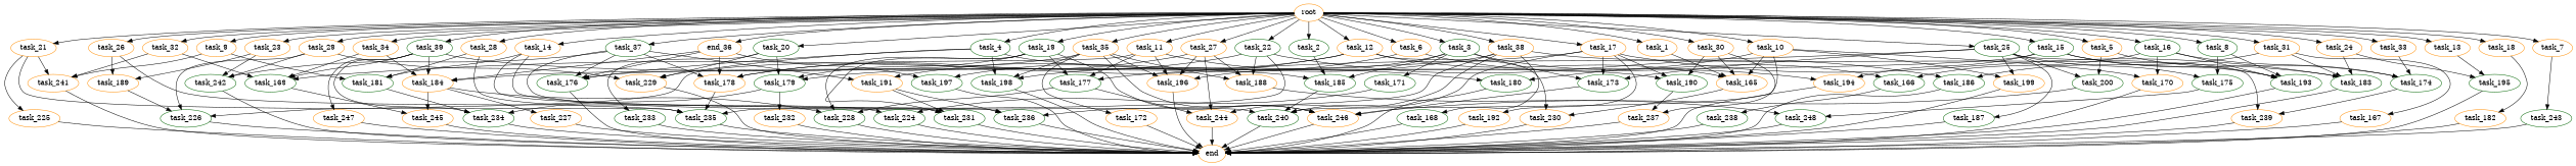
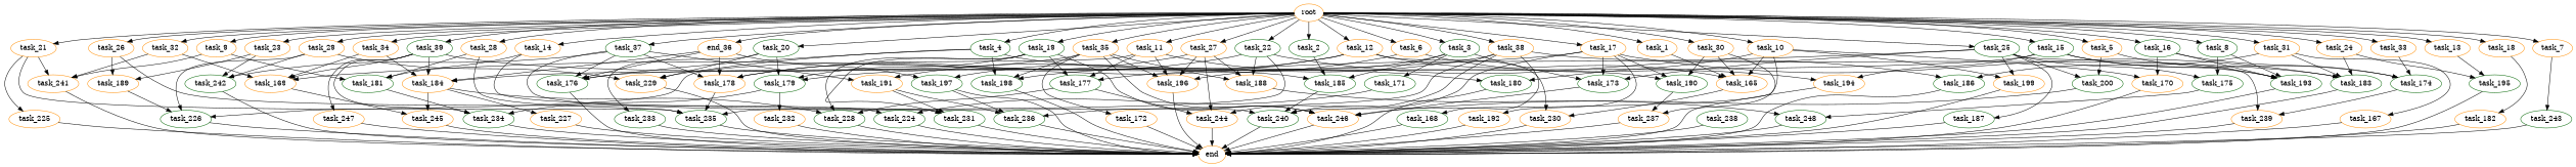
  digraph {
    node [color=darkorange]
    root
    task_11
    task_2 [color=darkgreen]
    task_23
    task_35
    task_33
    task_14
    task_3 [color=darkgreen]
    task_28
    task_22 [color=darkgreen]
    task_21
    task_5
    task_30
    task_9
    task_27
    task_20 [color=darkgreen]
    task_37 [color=darkgreen]
    task_39 [color=darkgreen]
    task_8 [color=darkgreen]
    task_15 [color=darkgreen]
    task_24
    task_31
    task_12
    task_32
    task_10
    task_29
    task_1
    task_34
    task_4 [color=darkgreen]
    task_13
    n31 [label=end_36]
    task_16 [color=darkgreen]
    task_18
    task_26
    task_25 [color=darkgreen]
    task_19 [color=darkgreen]
    task_38
    task_17
    task_6
    task_7
    task_226 [color=darkgreen]
    task_196
    task_177 [color=darkgreen]
    task_180 [color=darkgreen]
    task_185 [color=darkgreen]
    task_242 [color=darkgreen]
    task_189
    task_198 [color=darkgreen]
    task_246
    task_172
    task_188
    task_184
    task_174 [color=darkgreen]
    task_231 [color=darkgreen]
    task_236 [color=darkgreen]
    task_181 [color=darkgreen]
    task_173 [color=darkgreen]
    task_171 [color=darkgreen]
-   task_166 [color=darkgreen]
    task_235 [color=darkgreen]
    task_178
    task_186 [color=darkgreen]
    task_225
    task_241
    task_193 [color=darkgreen]
    task_200 [color=darkgreen]
    task_165
    task_190 [color=darkgreen]
    task_237
    task_244
    task_233 [color=darkgreen]
    task_179 [color=darkgreen]
    task_229
    task_240 [color=darkgreen]
    task_176 [color=darkgreen]
    task_191
    task_234 [color=darkgreen]
    task_247
-   task_169 [color=darkgreen]
+   task_169
    task_175 [color=darkgreen]
    task_194
    task_183 [color=darkgreen]
    task_195 [color=darkgreen]
    task_167
    task_230
    task_197 [color=darkgreen]
    task_199
    task_170
    task_182
    task_224 [color=darkgreen]
    task_239
    task_187 [color=darkgreen]
    task_228 [color=darkgreen]
    task_168 [color=darkgreen]
    task_192
    task_243 [color=darkgreen]
    end
    task_248 [color=darkgreen]
    task_245
    task_227
    task_238 [color=darkgreen]
    task_232
    root -> task_11
    root -> task_2
    root -> task_23
    root -> task_35
    root -> task_33
    root -> task_14
    root -> task_3
    root -> task_28
    root -> task_22
    root -> task_21
    root -> task_5
    root -> task_30
    root -> task_9
    root -> task_27
    root -> task_20
    root -> task_37
    root -> task_39
    root -> task_8
    root -> task_15
    root -> task_24
    root -> task_31
    root -> task_12
    root -> task_32
    root -> task_10
    root -> task_29
    root -> task_1
    root -> task_34
    root -> task_4
    root -> task_13
    root -> n31
    root -> task_16
    root -> task_18
    root -> task_26
    root -> task_25
    root -> task_19
    root -> task_38
    root -> task_17
    root -> task_6
    root -> task_7
    task_11 -> task_226
    task_11 -> task_196
    task_11 -> task_177
    task_11 -> task_180
    task_2 -> task_185
    task_23 -> task_242
    task_23 -> task_189
    task_35 -> task_196
    task_35 -> task_198
    task_35 -> task_246
    task_35 -> task_172
    task_35 -> task_188
    task_35 -> task_184
    task_33 -> task_174
    task_14 -> task_231
-   task_14 -> task_236
+   task_197 -> task_236
    task_14 -> task_181
    task_3 -> task_196
    task_3 -> task_185
    task_3 -> task_173
    task_3 -> task_171
-   task_3 -> task_166
    task_28 -> task_181
    task_28 -> task_235
    task_22 -> task_188
    task_22 -> task_235
    task_22 -> task_178
    task_22 -> task_186
    task_21 -> task_235
    task_21 -> task_225
    task_21 -> task_241
    task_5 -> task_193
    task_5 -> task_200
    task_30 -> task_165
    task_30 -> task_190
    task_30 -> task_237
    task_9 -> task_181
    task_9 -> task_241
    task_27 -> task_196
    task_27 -> task_188
    task_27 -> task_178
    task_27 -> task_244
    task_20 -> task_233
    task_20 -> task_179
    task_20 -> task_229
    task_37 -> task_242
    task_37 -> task_178
    task_37 -> task_240
    task_37 -> task_176
    task_37 -> task_191
    task_39 -> task_185
    task_39 -> task_184
    task_39 -> task_234
    task_39 -> task_247
    task_39 -> task_169
    task_8 -> task_193
    task_8 -> task_175
    task_15 -> task_174
    task_15 -> task_193
    task_15 -> task_176
    task_15 -> task_194
    task_24 -> task_183
    task_24 -> task_195
    task_31 -> task_186
    task_31 -> task_183
    task_31 -> task_167
    task_12 -> task_165
    task_12 -> task_179
    task_12 -> task_230
    task_12 -> task_197
    task_32 -> task_241
    task_32 -> task_169
    task_10 -> task_180
    task_10 -> task_165
    task_10 -> task_240
    task_10 -> task_199
    task_10 -> task_170
    task_29 -> task_226
    task_29 -> task_242
    task_29 -> task_229
    task_1 -> task_165
    task_34 -> task_184
    task_34 -> task_169
    task_4 -> task_198
    task_4 -> task_190
    task_4 -> task_229
    task_4 -> task_176
    task_13 -> task_195
    n31 -> task_184
    n31 -> task_178
    n31 -> task_176
    n31 -> task_197
    task_16 -> task_174
-   task_16 -> task_166
    task_16 -> task_193
    task_16 -> task_170
    task_18 -> task_182
    task_26 -> task_189
    task_26 -> task_224
    task_25 -> task_177
    task_25 -> task_173
    task_25 -> task_200
    task_25 -> task_175
    task_25 -> task_199
    task_25 -> task_239
    task_25 -> task_187
    task_19 -> task_177
    task_19 -> task_246
    task_19 -> task_231
    task_19 -> task_179
    task_19 -> task_228
    task_38 -> task_198
    task_38 -> task_236
    task_38 -> task_244
    task_38 -> task_183
    task_38 -> task_168
    task_17 -> task_173
    task_17 -> task_190
    task_17 -> task_240
    task_17 -> task_169
    task_17 -> task_183
    task_17 -> task_192
    task_6 -> task_191
    task_6 -> task_194
    task_7 -> task_243
    task_226 -> end
    task_196 -> end
    task_177 -> task_244
    task_177 -> task_228
    task_180 -> end
    task_185 -> task_240
    task_242 -> end
    task_189 -> task_226
    task_198 -> end
    task_246 -> end
    task_172 -> end
    task_188 -> task_248
    task_184 -> task_228
    task_184 -> task_245
    task_184 -> task_227
    task_174 -> task_239
    task_231 -> end
    task_236 -> end
    task_181 -> task_234
    task_173 -> task_246
    task_171 -> task_224
-   task_166 -> task_238
    task_235 -> end
    task_178 -> task_235
    task_186 -> end
    task_225 -> end
    task_241 -> end
    task_193 -> end
    task_200 -> task_246
    task_165 -> task_230
    task_190 -> task_237
    task_237 -> end
    task_244 -> end
    task_233 -> end
    task_179 -> task_234
    task_179 -> task_232
    task_229 -> end
    task_240 -> end
    task_176 -> end
    task_191 -> task_231
    task_191 -> task_236
    task_234 -> end
    task_247 -> end
    task_169 -> task_245
    task_175 -> task_248
    task_194 -> end
    task_183 -> end
    task_195 -> end
    task_167 -> end
    task_230 -> end
    task_197 -> end
    task_199 -> end
    task_170 -> end
    task_182 -> end
    task_224 -> end
    task_239 -> end
    task_187 -> end
    task_228 -> end
    task_168 -> end
    task_192 -> end
    task_243 -> end
    task_248 -> end
    task_245 -> end
    task_227 -> end
    task_238 -> end
    task_232 -> end
  }
